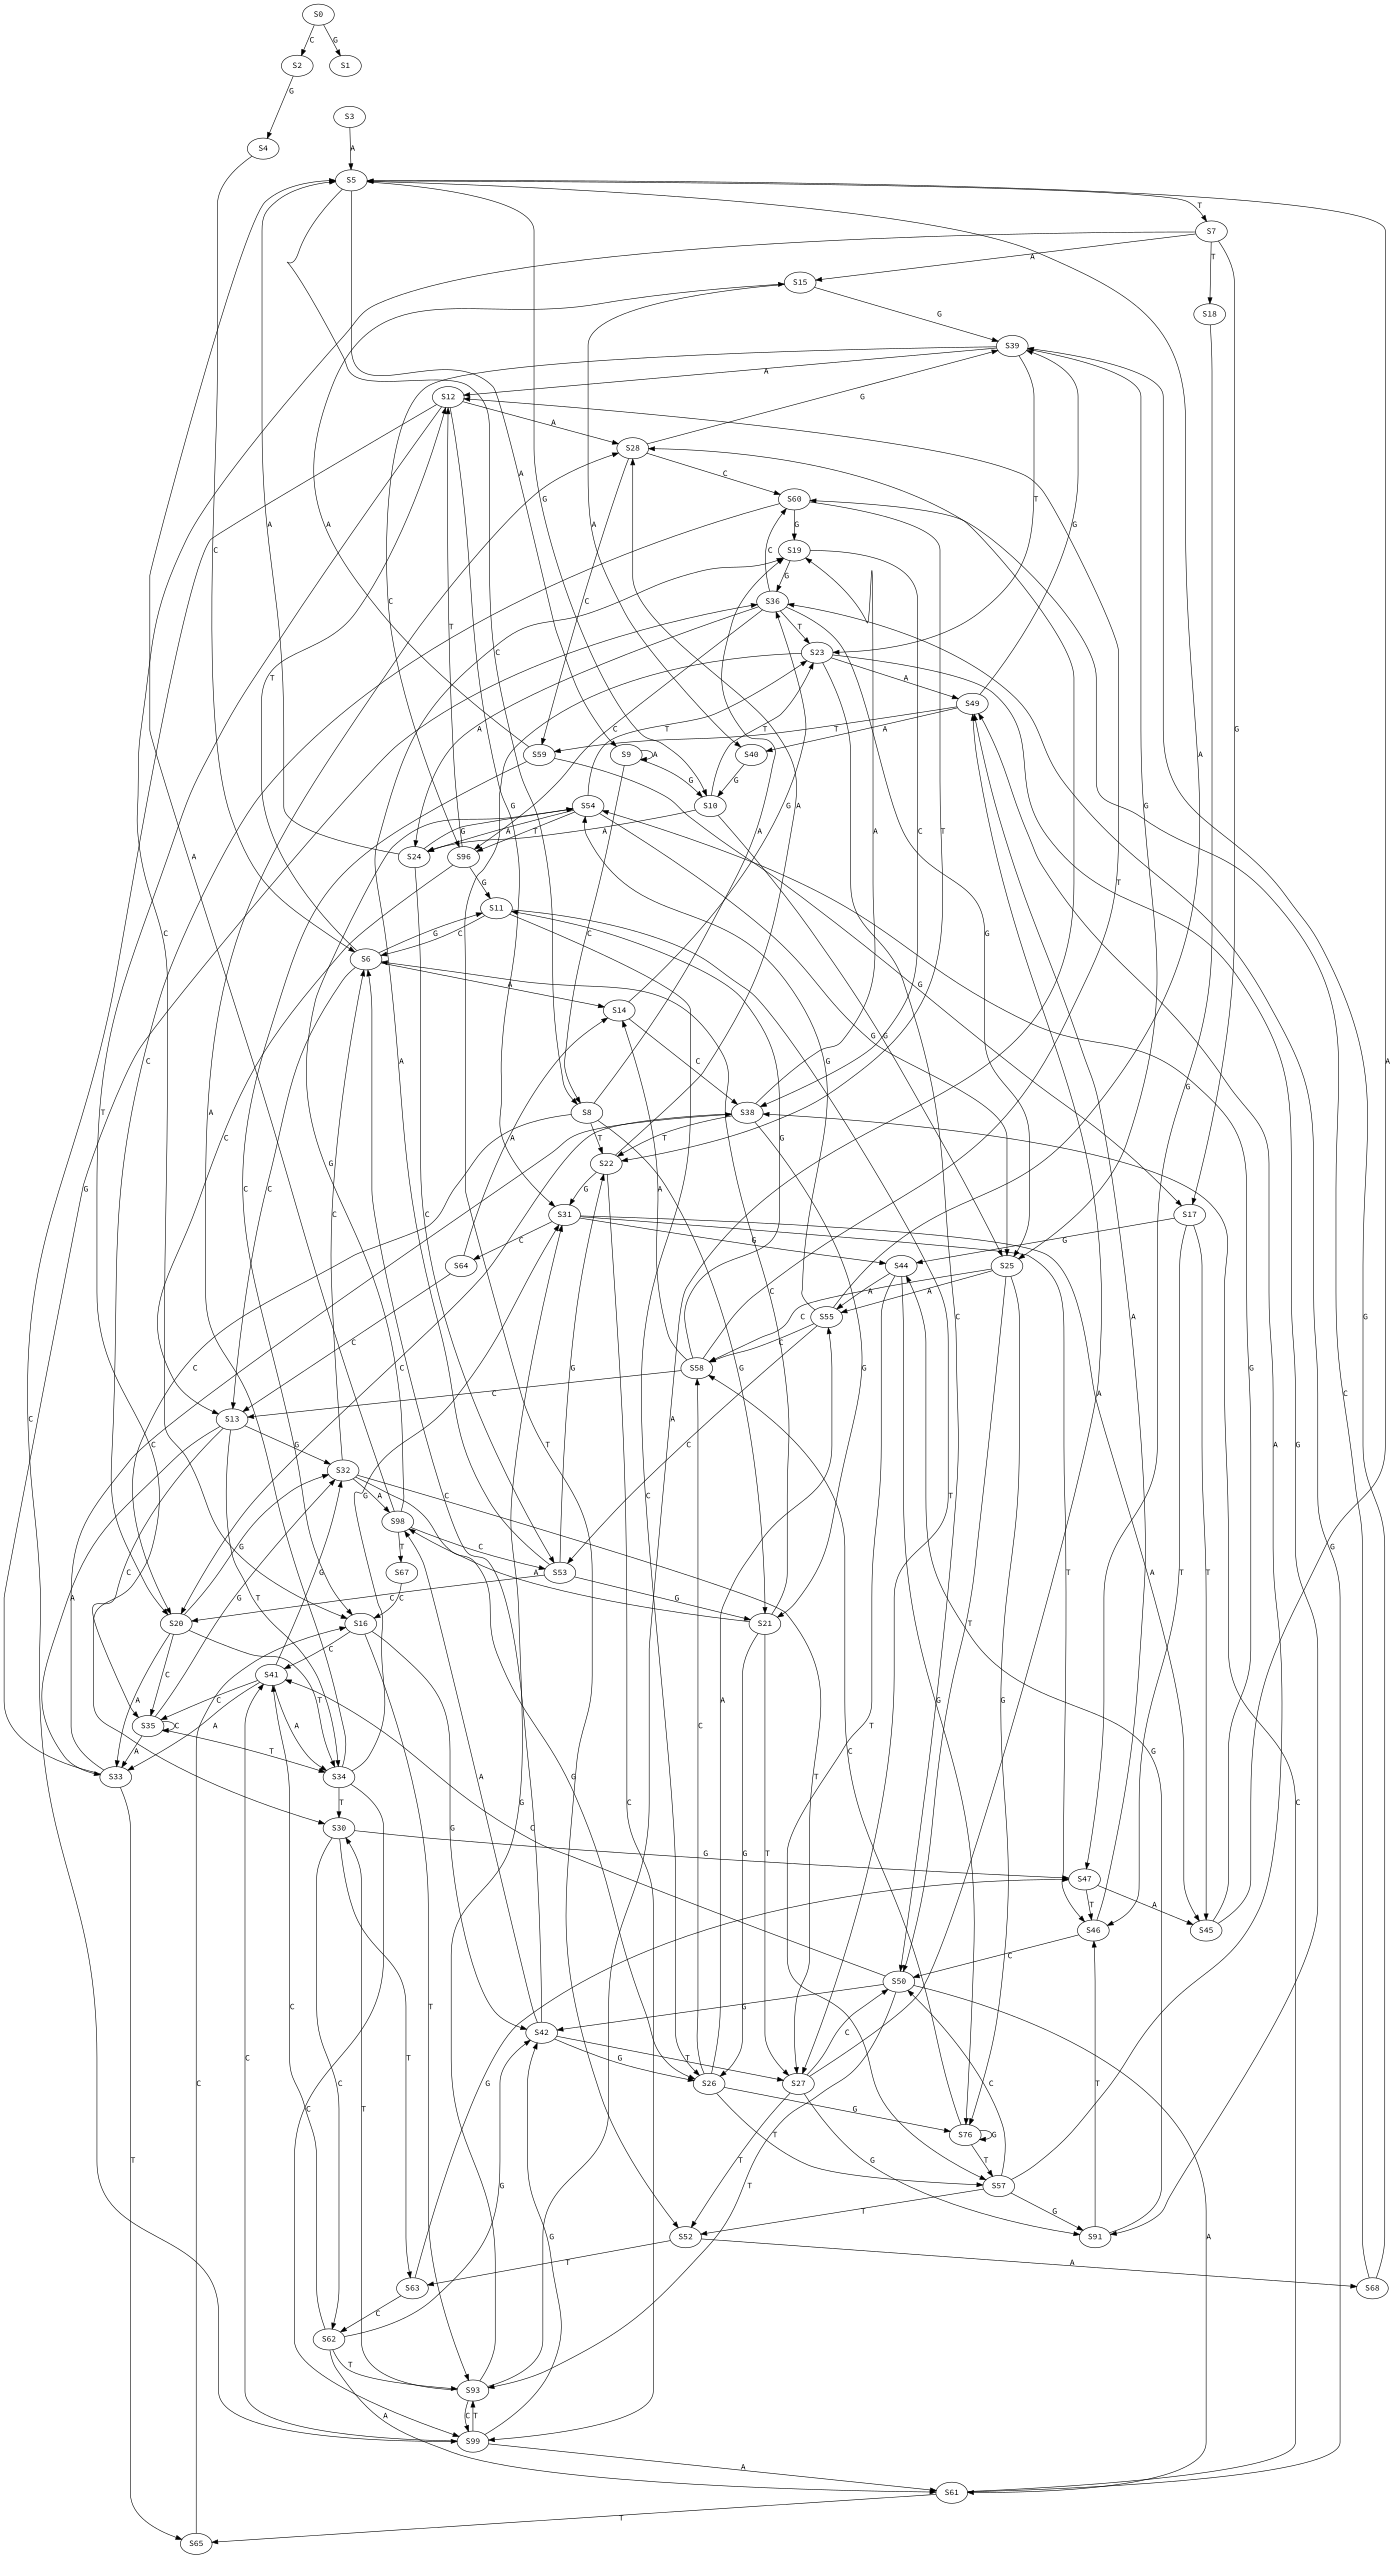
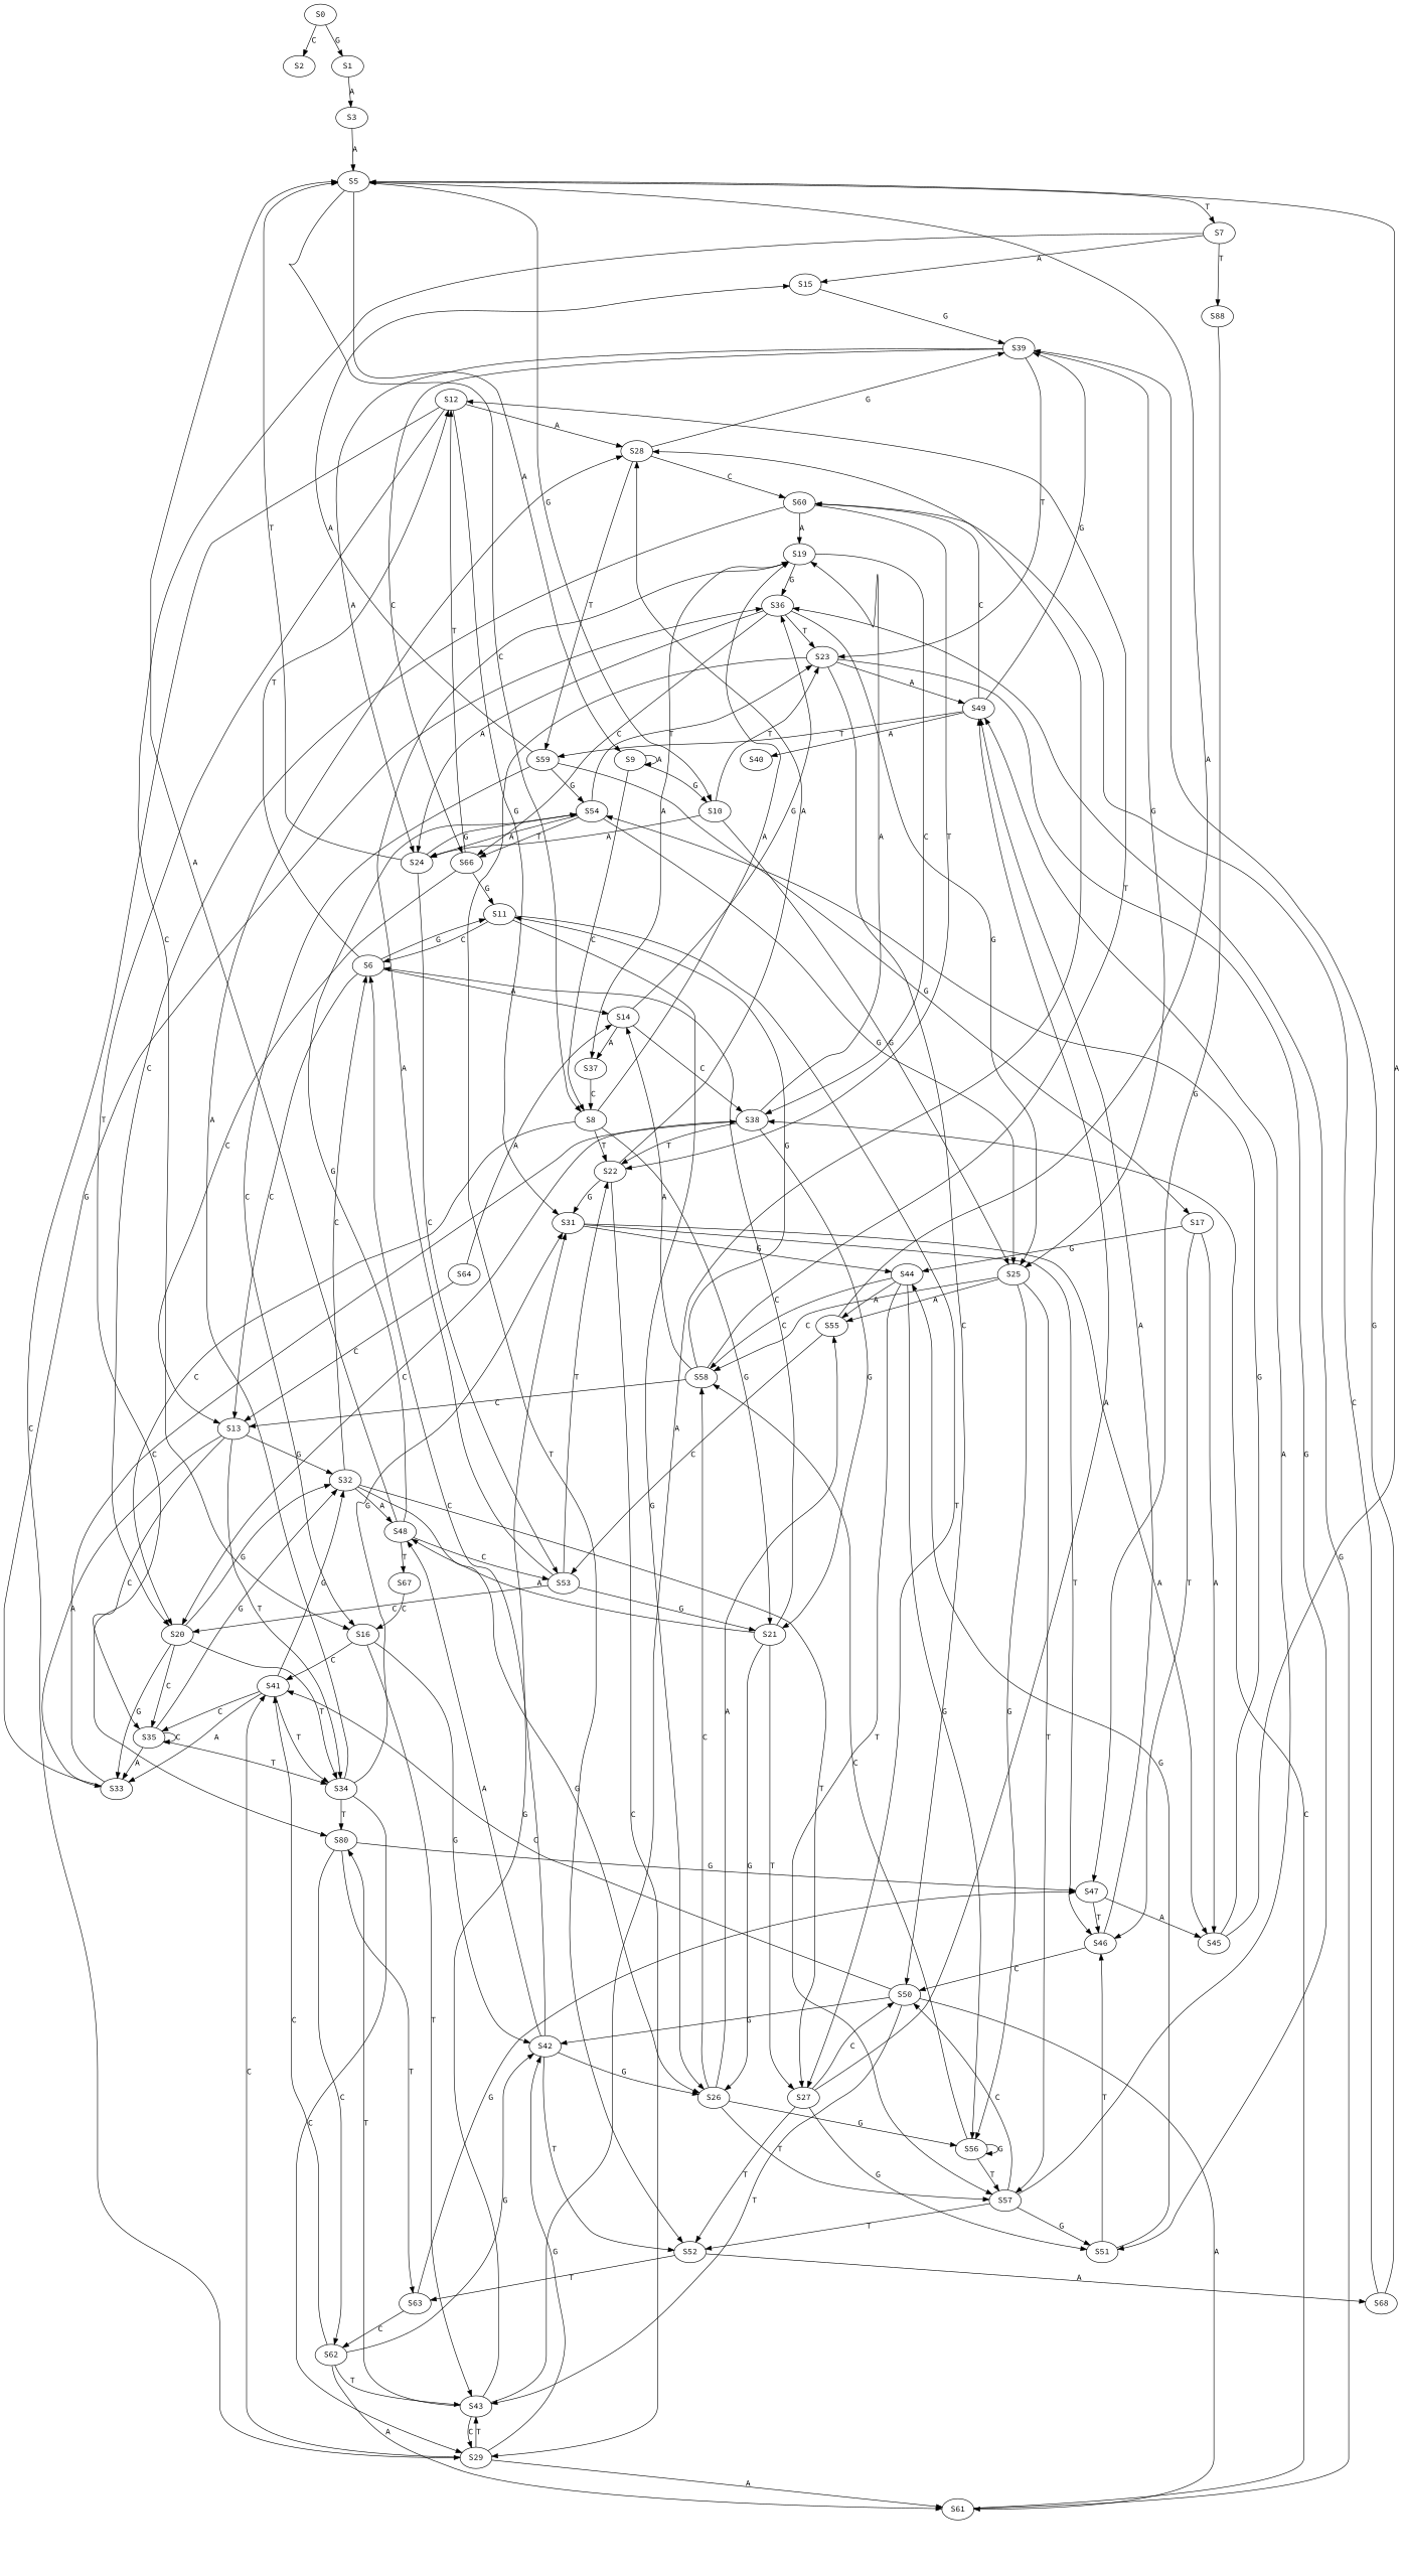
  strict digraph {
    fontname="Source Code Pro"
    node [fontname="Source Code Pro"]
    edge [fontname="Source Code Pro"]
    S0
    S1
    S2
    S3
-   S4
    S5
    S6
    S7
    S8
    S9
    S10
    S11
    S12
    S13
    S14
    S15
    S16
    S17
-   S18
+   S18 [label=S88]
    S19
    S20
    S21
    S22
    S23
    S24
    S25
    S26
    S27
    S28
-   S29 [label=S99]
-   S30
+   S29
+   S30 [label=S80]
    S31
    S32
    S33
    S34
    S35
    S36
+   S37
    S38
    S39
    S40
    S41
    S42
-   S43 [label=S93]
+   S43
    S44
    S45
    S46
    S47
-   S48 [label=S98]
+   S48
    S49
    S50
-   S51 [label=S91]
+   S51
    S52
    S53
    S54
    S55
-   S56 [label=S76]
+   S56
    S57
    S58
    S59
    S60
    S61
    S62
    S63
    S64
-   S65
-   S66 [label=S96]
+   S66
    S67
    S68
    S0 -> S1 [label=G]
    S0 -> S2 [label=C]
-   S2 -> S4 [label=G]
+   S1 -> S3 [label=A]
    S3 -> S5 [label=A]
-   S4 -> S6 [label=C]
    S5 -> S7 [label=T]
    S5 -> S8 [label=C]
    S5 -> S9 [label=A]
    S5 -> S10 [label=G]
    S6 -> S11 [label=G]
    S6 -> S12 [label=T]
    S6 -> S13 [label=C]
    S6 -> S14 [label=A]
    S7 -> S15 [label=A]
    S7 -> S16 [label=C]
-   S7 -> S17 [label=G]
    S7 -> S18 [label=T]
    S8 -> S19 [label=A]
    S8 -> S20 [label=C]
    S8 -> S21 [label=G]
    S8 -> S22 [label=T]
    S9 -> S8 [label=C]
    S9 -> S9 [label=A]
    S9 -> S10 [label=G]
    S10 -> S23 [label=T]
    S10 -> S24 [label=A]
    S10 -> S25 [label=G]
    S11 -> S6 [label=C]
-   S11 -> S26 [label=C]
+   S11 -> S26 [label=G]
    S11 -> S27 [label=T]
    S12 -> S28 [label=A]
    S12 -> S29 [label=C]
    S12 -> S30 [label=T]
    S12 -> S31 [label=G]
    S13 -> S32 [label=G]
    S13 -> S33 [label=A]
    S13 -> S34 [label=T]
    S13 -> S35 [label=C]
    S14 -> S36 [label=G]
+   S14 -> S37 [label=A]
    S14 -> S38 [label=C]
    S15 -> S39 [label=G]
-   S15 -> S40 [label=A]
    S16 -> S41 [label=C]
    S16 -> S42 [label=G]
    S16 -> S43 [label=T]
    S17 -> S44 [label=G]
-   S17 -> S45 [label=T]
+   S17 -> S45 [label=A]
    S17 -> S46 [label=T]
    S18 -> S47 [label=G]
    S19 -> S36 [label=G]
+   S19 -> S37 [label=A]
    S19 -> S38 [label=C]
    S20 -> S32 [label=G]
-   S20 -> S33 [label=A]
+   S20 -> S33 [label=G]
    S20 -> S34 [label=T]
    S20 -> S35 [label=C]
    S21 -> S6 [label=C]
    S21 -> S26 [label=G]
    S21 -> S27 [label=T]
    S21 -> S48 [label=A]
    S22 -> S28 [label=A]
    S22 -> S29 [label=C]
    S22 -> S31 [label=G]
    S23 -> S49 [label=A]
    S23 -> S50 [label=C]
    S23 -> S51 [label=G]
    S23 -> S52 [label=T]
-   S24 -> S5 [label=A]
+   S24 -> S5 [label=T]
    S24 -> S53 [label=C]
    S24 -> S54 [label=G]
    S25 -> S55 [label=A]
    S25 -> S56 [label=G]
-   S25 -> S50 [label=T]
+   S25 -> S57 [label=T]
    S25 -> S58 [label=C]
    S26 -> S55 [label=A]
    S26 -> S56 [label=G]
    S26 -> S57 [label=T]
    S26 -> S58 [label=C]
    S27 -> S49 [label=A]
    S27 -> S50 [label=C]
    S27 -> S51 [label=G]
    S27 -> S52 [label=T]
    S28 -> S39 [label=G]
-   S28 -> S59 [label=C]
+   S28 -> S59 [label=T]
    S28 -> S60 [label=C]
    S29 -> S41 [label=C]
    S29 -> S42 [label=G]
    S29 -> S43 [label=T]
    S29 -> S61 [label=A]
    S30 -> S47 [label=G]
    S30 -> S62 [label=C]
    S30 -> S63 [label=T]
    S31 -> S44 [label=G]
    S31 -> S45 [label=A]
    S31 -> S46 [label=T]
-   S31 -> S64 [label=C]
    S32 -> S6 [label=C]
    S32 -> S26 [label=G]
    S32 -> S27 [label=T]
    S32 -> S48 [label=A]
    S33 -> S36 [label=G]
    S33 -> S38 [label=C]
-   S33 -> S65 [label=T]
    S34 -> S28 [label=A]
    S34 -> S29 [label=C]
    S34 -> S30 [label=T]
    S34 -> S31 [label=G]
    S35 -> S32 [label=G]
    S35 -> S33 [label=A]
    S35 -> S34 [label=T]
    S35 -> S35 [label=C]
    S36 -> S23 [label=T]
    S36 -> S24 [label=A]
    S36 -> S25 [label=G]
    S36 -> S66 [label=C]
+   S37 -> S8 [label=C]
    S38 -> S19 [label=A]
    S38 -> S20 [label=C]
    S38 -> S21 [label=G]
    S38 -> S22 [label=T]
    S39 -> S23 [label=T]
-   S39 -> S12 [label=A]
+   S39 -> S24 [label=A]
    S39 -> S25 [label=G]
    S39 -> S66 [label=C]
-   S40 -> S10 [label=G]
    S41 -> S32 [label=G]
    S41 -> S33 [label=A]
-   S41 -> S34 [label=A]
+   S41 -> S34 [label=T]
    S41 -> S35 [label=C]
    S42 -> S6 [label=C]
    S42 -> S26 [label=G]
-   S42 -> S27 [label=T]
+   S42 -> S52 [label=T]
    S42 -> S48 [label=A]
    S43 -> S28 [label=A]
    S43 -> S29 [label=C]
    S43 -> S30 [label=T]
    S43 -> S31 [label=G]
    S44 -> S55 [label=A]
    S44 -> S56 [label=G]
    S44 -> S57 [label=T]
-   S55 -> S58 [label=C]
+   S44 -> S58 [label=C]
    S45 -> S5 [label=A]
    S45 -> S54 [label=G]
    S46 -> S49 [label=A]
    S46 -> S50 [label=C]
    S47 -> S45 [label=A]
    S47 -> S46 [label=T]
    S48 -> S5 [label=A]
    S48 -> S53 [label=C]
    S48 -> S54 [label=G]
    S48 -> S67 [label=T]
    S49 -> S39 [label=G]
    S49 -> S40 [label=A]
    S49 -> S59 [label=T]
-   S36 -> S60 [label=C]
+   S49 -> S60 [label=C]
    S50 -> S41 [label=C]
    S50 -> S42 [label=G]
    S50 -> S43 [label=T]
    S50 -> S61 [label=A]
    S51 -> S44 [label=G]
    S51 -> S46 [label=T]
    S52 -> S63 [label=T]
    S52 -> S68 [label=A]
    S53 -> S19 [label=A]
    S53 -> S20 [label=C]
    S53 -> S21 [label=G]
-   S53 -> S22 [label=G]
+   S53 -> S22 [label=T]
    S54 -> S23 [label=T]
    S54 -> S24 [label=A]
    S54 -> S25 [label=G]
    S54 -> S66 [label=T]
    S55 -> S5 [label=A]
    S55 -> S53 [label=C]
-   S55 -> S54 [label=G]
+   S59 -> S54 [label=G]
    S56 -> S56 [label=G]
    S56 -> S57 [label=T]
    S56 -> S58 [label=C]
    S57 -> S49 [label=A]
    S57 -> S50 [label=C]
    S57 -> S51 [label=G]
    S57 -> S52 [label=T]
    S58 -> S11 [label=G]
    S58 -> S12 [label=T]
    S58 -> S13 [label=C]
    S58 -> S14 [label=A]
    S59 -> S15 [label=A]
    S59 -> S16 [label=C]
    S59 -> S17 [label=G]
-   S60 -> S19 [label=G]
+   S60 -> S19 [label=A]
    S60 -> S20 [label=C]
    S60 -> S22 [label=T]
    S61 -> S36 [label=G]
    S61 -> S38 [label=C]
-   S61 -> S65 [label=T]
    S62 -> S41 [label=C]
    S62 -> S42 [label=G]
    S62 -> S43 [label=T]
    S62 -> S61 [label=A]
    S63 -> S47 [label=G]
    S63 -> S62 [label=C]
    S64 -> S13 [label=C]
    S64 -> S14 [label=A]
-   S65 -> S16 [label=C]
    S66 -> S11 [label=G]
    S66 -> S12 [label=T]
    S66 -> S13 [label=C]
    S67 -> S16 [label=C]
    S68 -> S39 [label=G]
    S68 -> S60 [label=C]
  }
